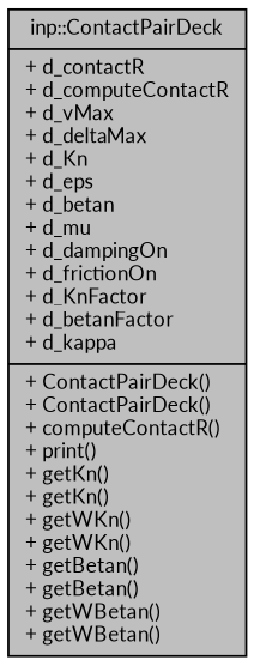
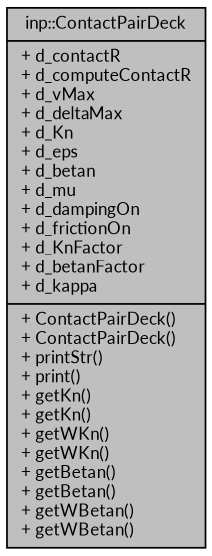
  digraph {
    fontname=Lato
-   n1 [color=black fillcolor=grey75 fontcolor=black fontname=Lato fontsize=10 height=0.2 label="{inp::ContactPairDeck\n|+ d_contactR\l+ d_computeContactR\l+ d_vMax\l+ d_deltaMax\l+ d_Kn\l+ d_eps\l+ d_betan\l+ d_mu\l+ d_dampingOn\l+ d_frictionOn\l+ d_KnFactor\l+ d_betanFactor\l+ d_kappa\l|+ ContactPairDeck()\l+ ContactPairDeck()\l+ computeContactR()\l+ print()\l+ getKn()\l+ getKn()\l+ getWKn()\l+ getWKn()\l+ getBetan()\l+ getBetan()\l+ getWBetan()\l+ getWBetan()\l}" shape=record style=filled width=0.4]
+   n1 [color=black fillcolor=grey75 fontcolor=black fontname=Lato fontsize=10 height=0.2 label="{inp::ContactPairDeck\n|+ d_contactR\l+ d_computeContactR\l+ d_vMax\l+ d_deltaMax\l+ d_Kn\l+ d_eps\l+ d_betan\l+ d_mu\l+ d_dampingOn\l+ d_frictionOn\l+ d_KnFactor\l+ d_betanFactor\l+ d_kappa\l|+ ContactPairDeck()\l+ ContactPairDeck()\l+ printStr()\l+ print()\l+ getKn()\l+ getKn()\l+ getWKn()\l+ getWKn()\l+ getBetan()\l+ getBetan()\l+ getWBetan()\l+ getWBetan()\l}" shape=record style=filled width=0.4]
  }
